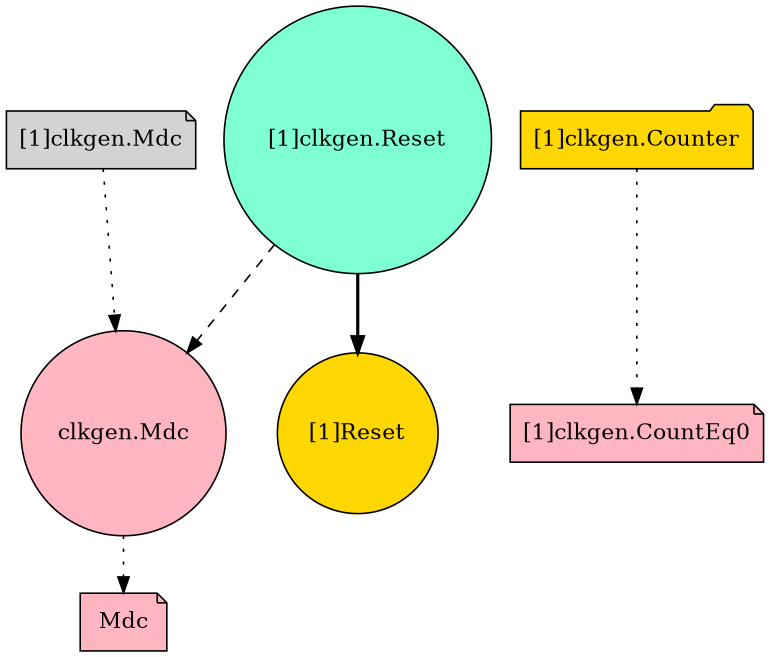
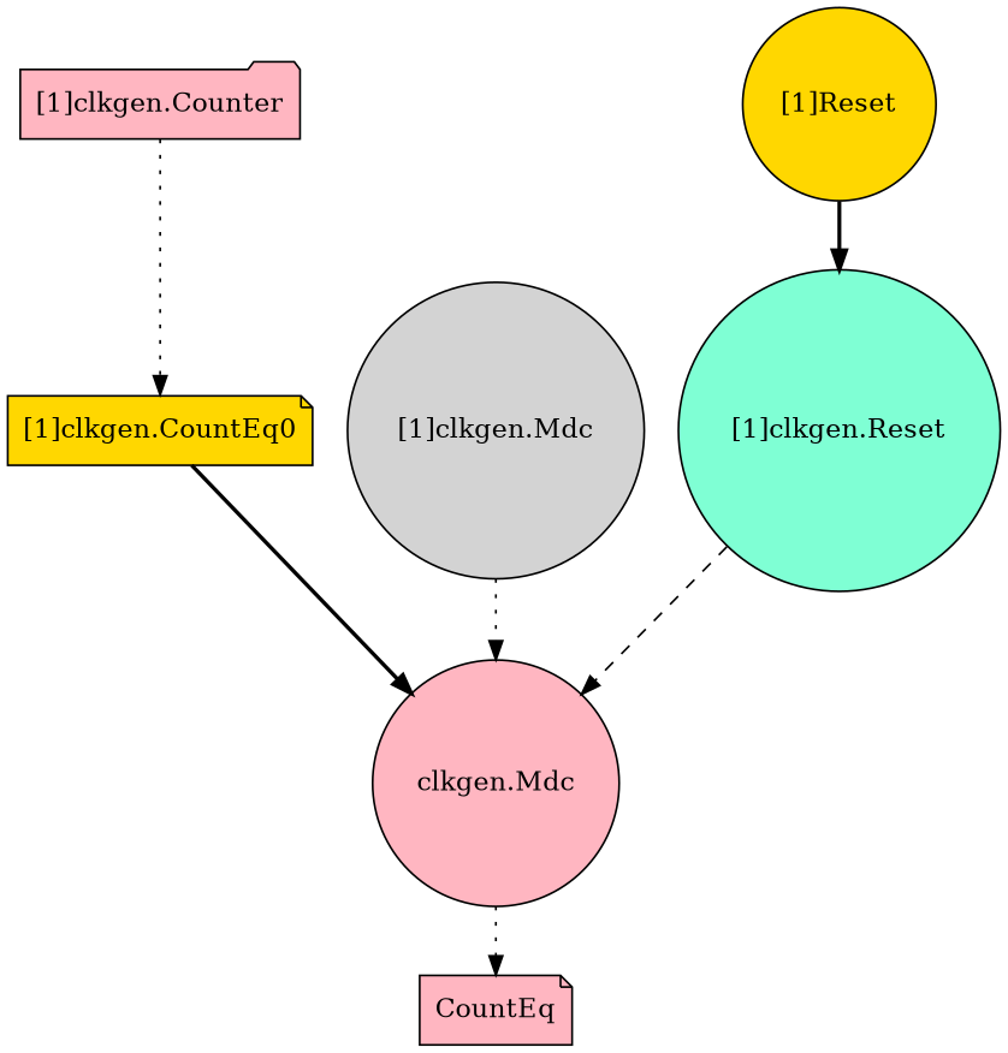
  strict digraph {
    node [complexity=1 fillcolor=lightpink rank=0.0 shape=circle style=filled]
    edge [style=dotted]
-   Mdc [complexity=0 importance=0.00702796748122 shape=note]
-   "[1]clkgen.Counter" [complexity=3 fillcolor=gold importance=0.0477475706669 rank=0.015915856889 shape=folder]
-   "[1]clkgen.CountEq0" [importance=0.0273086751643 rank=0.0273086751643 shape=note]
+   Mdc [complexity=0 importance=0.00702796748122 shape=note label=CountEq]
+   "[1]clkgen.Counter" [complexity=3 importance=0.0477475706669 rank=0.015915856889 shape=folder]
+   "[1]clkgen.CountEq0" [fillcolor=gold importance=0.0273086751643 rank=0.0273086751643 shape=note]
    "clkgen.Mdc" [complexity=0 importance=0.0163342164074]
-   "[1]clkgen.Mdc" [complexity=3 fillcolor=lightgrey importance=0.0256404653336 rank=0.00854682177788 shape=note]
+   "[1]clkgen.Mdc" [complexity=3 fillcolor=lightgrey importance=0.0256404653336 rank=0.00854682177788]
    "[1]clkgen.Reset" [fillcolor=aquamarine importance=0.038572780432 rank=0.038572780432]
    "[1]Reset" [fillcolor=gold importance=0.0444375027857 rank=0.0444375027857]
    "[1]clkgen.Counter" -> "[1]clkgen.CountEq0"
+   "[1]clkgen.CountEq0" -> "clkgen.Mdc" [style=bold]
    "clkgen.Mdc" -> Mdc
    "[1]clkgen.Mdc" -> "clkgen.Mdc"
    "[1]clkgen.Reset" -> "clkgen.Mdc" [style=dashed]
-   "[1]clkgen.Reset" -> "[1]Reset" [style=bold]
+   "[1]Reset" -> "[1]clkgen.Reset" [style=bold]
  }
